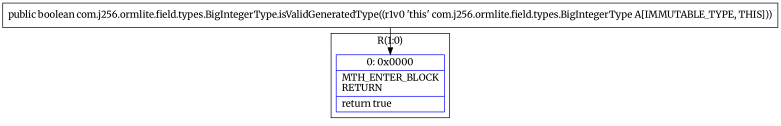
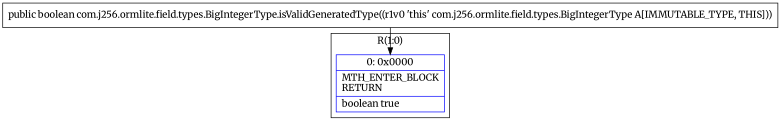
  digraph {
    fontname=Merriweather
    node [shape=record fontname=Merriweather]
-   n1 [color=blue label="{0\:\ 0x0000|MTH_ENTER_BLOCK\lRETURN\l|return true\l}"]
+   n1 [color=blue label="{0\:\ 0x0000|MTH_ENTER_BLOCK\lRETURN\l|boolean true\l}"]
    n2 [label="{public boolean com.j256.ormlite.field.types.BigIntegerType.isValidGeneratedType((r1v0 'this' com.j256.ormlite.field.types.BigIntegerType A[IMMUTABLE_TYPE, THIS])) }"]
    subgraph cluster_1 {
      label="R(1:0)"
      n1
    }
    n2 -> n1 [fontname=Merriweather]
  }
